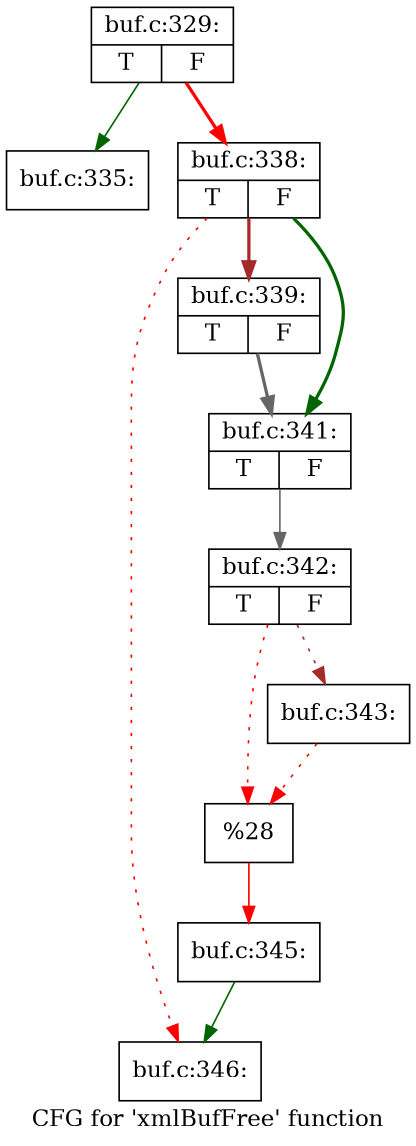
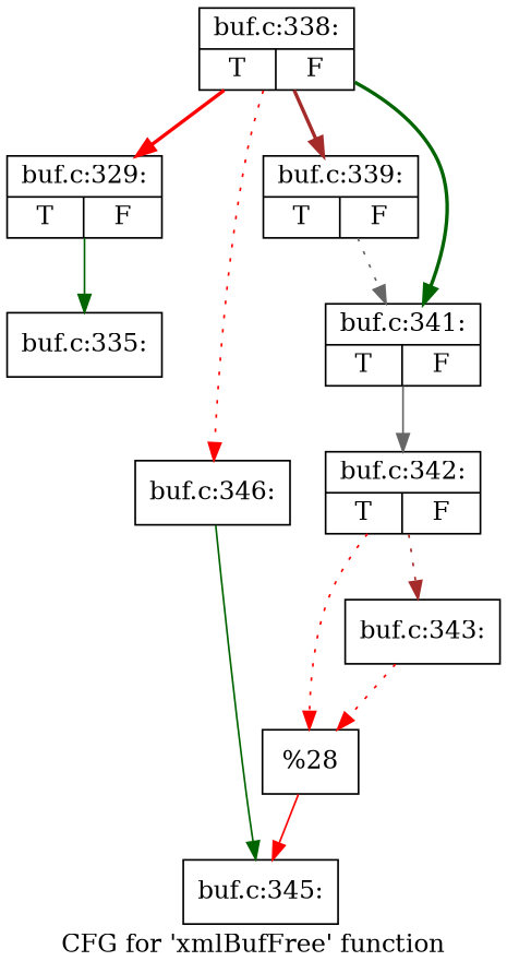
  digraph {
    label="CFG for 'xmlBufFree' function"
    node [shape=record]
    edge [color=red style=solid]
    n1 [label="{buf.c:329:|{<s0>T|<s1>F}}"]
    n2 [label="{buf.c:335:}"]
    n3 [label="{buf.c:338:|{<s0>T|<s1>F}}"]
    n4 [label="{buf.c:346:}"]
    n5 [label="{buf.c:339:|{<s0>T|<s1>F}}"]
    n6 [label="{buf.c:341:|{<s0>T|<s1>F}}"]
    n7 [label="{buf.c:342:|{<s0>T|<s1>F}}"]
    n8 [label="{%28}"]
    n9 [label="{buf.c:343:}"]
    n10 [label="{buf.c:345:}"]
    n1 -> n2 [color=darkgreen]
-   n1 -> n3 [style=bold]
+   n3 -> n1 [style=bold]
    n3 -> n4 [style=dotted]
    n3 -> n5 [color=brown style=bold]
    n3 -> n6 [color=darkgreen style=bold]
-   n5 -> n6 [color=gray40 style=bold]
+   n5 -> n6 [color=gray40 style=dotted]
    n6 -> n7 [color=gray40]
    n7 -> n8 [style=dotted]
    n7 -> n9 [color=brown style=dotted]
    n8 -> n10
    n9 -> n8 [style=dotted]
-   n10 -> n4 [color=darkgreen]
+   n4 -> n10 [color=darkgreen]
  }
